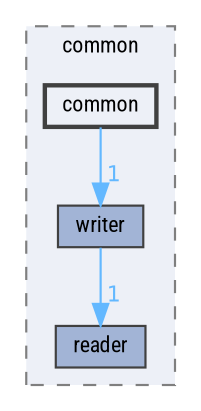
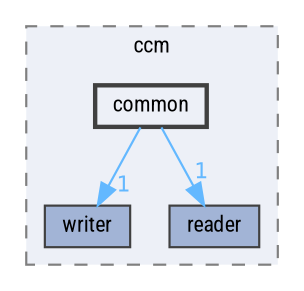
  digraph {
    compound=true
    fontname="Roboto Condensed"
    node [color=grey25 fillcolor="#a2b4d6" fontname="Roboto Condensed" fontsize=10 shape=box style=filled]
    edge [color=steelblue1 fontcolor=steelblue1 fontname="Roboto Condensed" fontsize=10 headlabel=1 labeldistance=1.5 labelfontname=Helvetica labelfontsize=10]
    n1 [height=0.2 label=writer width=0.4]
    n2 [height=0.2 label=reader width=0.4]
    n3 [fillcolor="#edf0f7" height=0.2 label=common style="filled,bold" width=0.4]
    subgraph cluster_1 {
      bgcolor="#edf0f7"
      fontsize=10
-     label=common
+     label=ccm
      pencolor=grey50
      style="filled,dashed"
      n1
      n2
      n3
    }
    n3 -> n1
-   n1 -> n2
+   n3 -> n2
  }
